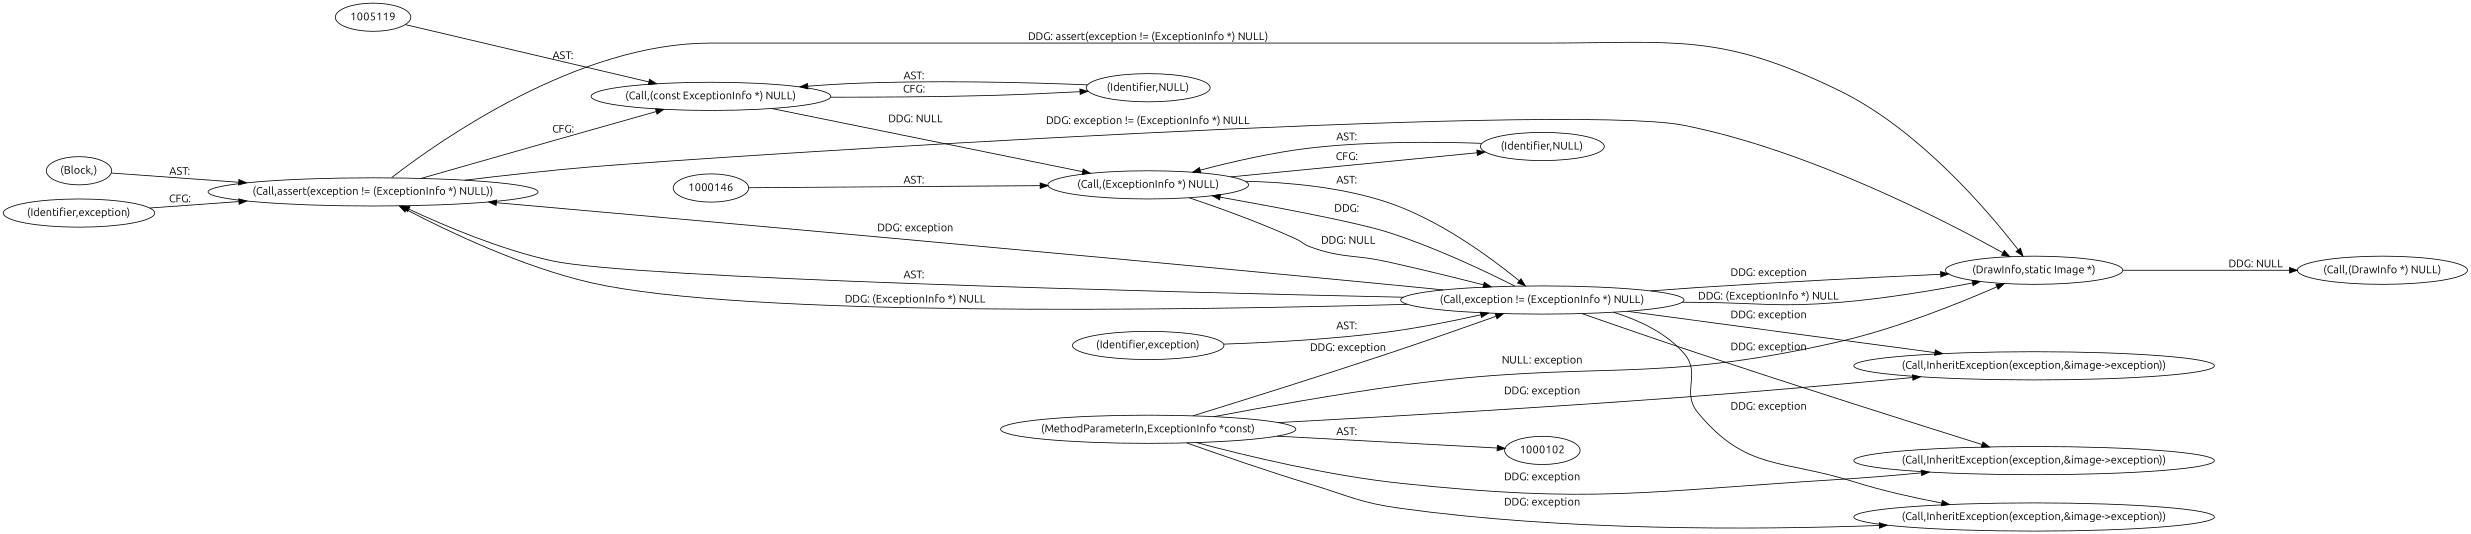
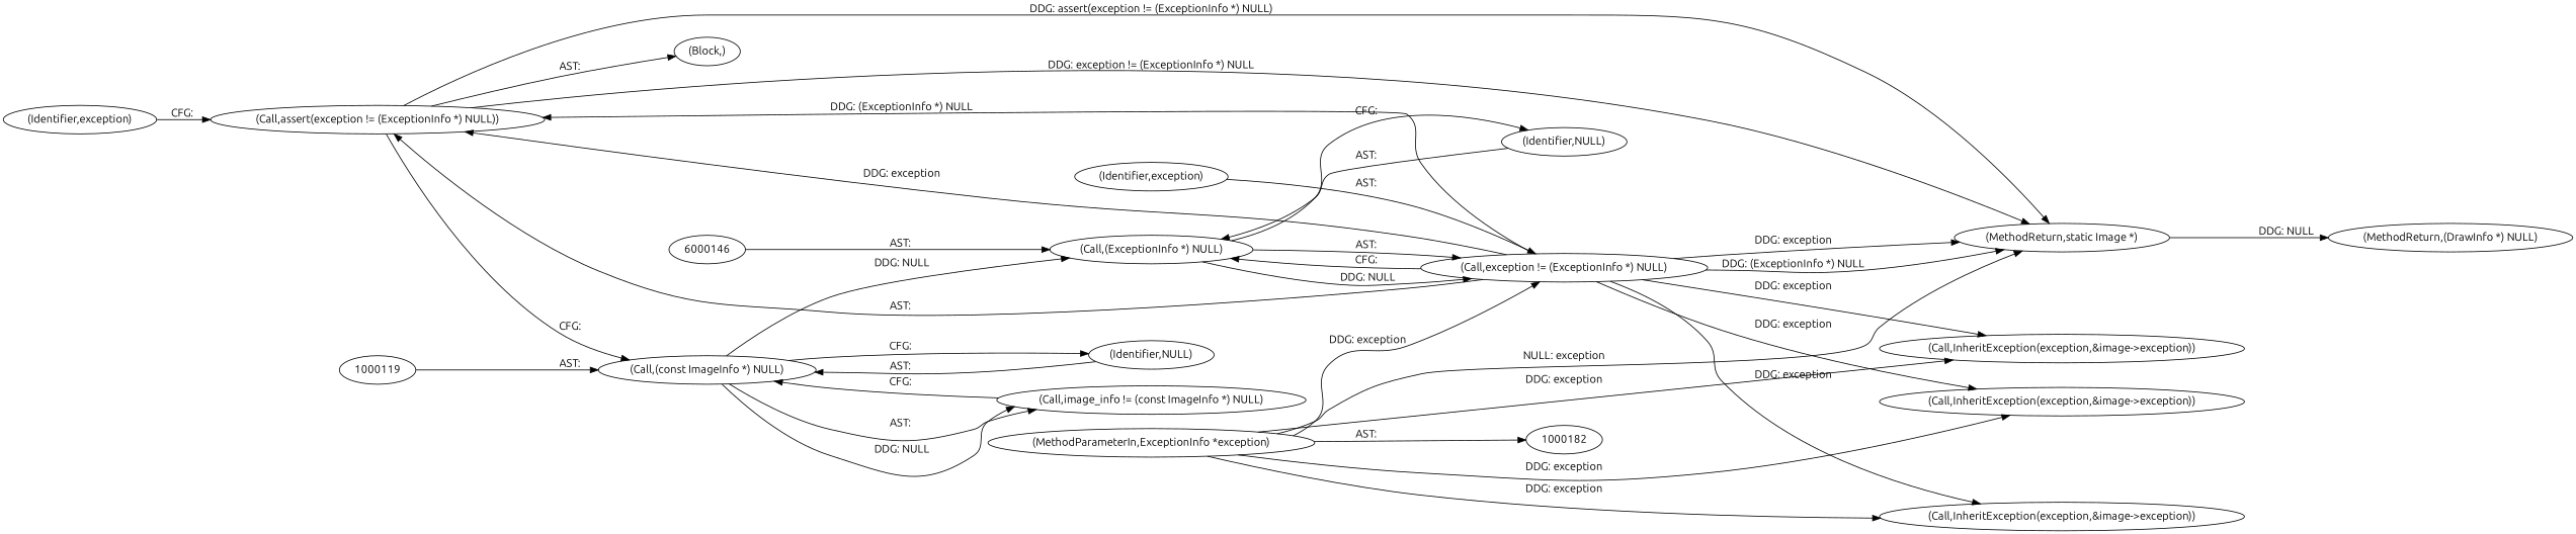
  digraph {
    fontname=Ubuntu
    rankdir=LR
    node [fontname=Ubuntu]
    edge [fontname=Ubuntu]
    n1 [label="(Call,assert(exception != (ExceptionInfo *) NULL))"]
-   n2 [label="(DrawInfo,static Image *)"]
+   n2 [label="(MethodReturn,static Image *)"]
    n3 [label="(Block,)"]
-   n4 [label="(Call,(const ExceptionInfo *) NULL)"]
+   n4 [label="(Call,(const ImageInfo *) NULL)"]
    n5 [label="(Call,exception != (ExceptionInfo *) NULL)"]
    n6 [label="(Call,(ExceptionInfo *) NULL)"]
    n7 [label="(Call,InheritException(exception,&image->exception))"]
    n8 [label="(Call,InheritException(exception,&image->exception))"]
    n9 [label="(Call,InheritException(exception,&image->exception))"]
-   n10 [label="(Call,(DrawInfo *) NULL)"]
+   n10 [label="(MethodReturn,(DrawInfo *) NULL)"]
    n11 [label="(Identifier,NULL)"]
-   n12 [label="(MethodParameterIn,ExceptionInfo *const)"]
-   1000102
+   n12 [label="(MethodParameterIn,ExceptionInfo *exception)"]
+   1000102 [label=1000182]
+   n14 [label="(Call,image_info != (const ImageInfo *) NULL)"]
    n15 [label="(Identifier,NULL)"]
    n16 [label="(Identifier,exception)"]
    n17 [label="(Identifier,exception)"]
-   1000146
-   1000119 [label=1005119]
+   1000146 [label=6000146]
+   1000119
    n1 -> n2 [label="DDG: assert(exception != (ExceptionInfo *) NULL)"]
    n1 -> n2 [label="DDG: exception != (ExceptionInfo *) NULL"]
-   n3 -> n1 [label="AST: "]
+   n1 -> n3 [label="AST: "]
    n1 -> n4 [label="CFG: "]
    n2 -> n10 [label="DDG: NULL"]
    n4 -> n6 [label="DDG: NULL"]
+   n4 -> n14 [label="AST: "]
+   n4 -> n14 [label="DDG: NULL"]
    n4 -> n15 [label="CFG: "]
    n5 -> n1 [label="AST: "]
    n5 -> n1 [label="DDG: exception"]
    n5 -> n1 [label="DDG: (ExceptionInfo *) NULL"]
    n5 -> n2 [label="DDG: exception"]
    n5 -> n2 [label="DDG: (ExceptionInfo *) NULL"]
-   n5 -> n6 [label="DDG: "]
+   n5 -> n6 [label="CFG: "]
    n5 -> n7 [label="DDG: exception"]
    n5 -> n8 [label="DDG: exception"]
    n5 -> n9 [label="DDG: exception"]
    n6 -> n5 [label="AST: "]
    n6 -> n5 [label="DDG: NULL"]
    n6 -> n11 [label="CFG: "]
    n11 -> n6 [label="AST: "]
    n12 -> n2 [label="NULL: exception"]
    n12 -> n5 [label="DDG: exception"]
    n12 -> n7 [label="DDG: exception"]
    n12 -> n8 [label="DDG: exception"]
    n12 -> n9 [label="DDG: exception"]
    n12 -> 1000102 [label="AST: "]
+   n14 -> n4 [label="CFG: "]
    n15 -> n4 [label="AST: "]
    n16 -> n5 [label="AST: "]
    n17 -> n1 [label="CFG: "]
    1000146 -> n6 [label="AST: "]
    1000119 -> n4 [label="AST: "]
  }
